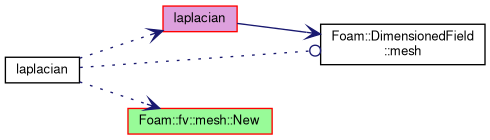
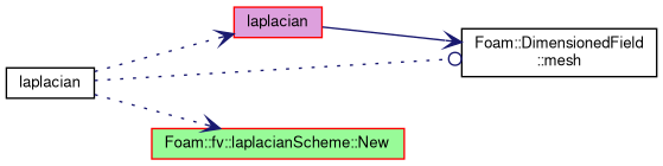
  digraph {
    rankdir=LR
    node [color=black fillcolor=white fontname=FreeSans fontsize=10 shape=record style=filled]
    edge [color=midnightblue fontname=FreeSans fontsize=10 labelfontname=FreeSans labelfontsize=10 style=dotted arrowhead=vee]
    n1 [fontcolor=black height=0.2 label=laplacian width=0.4]
    n2 [color=red height=0.2 label=laplacian width=0.4 fillcolor=plum]
    n3 [height=0.2 label="Foam::DimensionedField\l::mesh" width=0.4]
-   n4 [color=red height=0.2 label="Foam::fv::mesh::New" width=0.4 fillcolor=palegreen]
+   n4 [color=red height=0.2 label="Foam::fv::laplacianScheme::New" width=0.4 fillcolor=palegreen]
    n1 -> n2
    n1 -> n3 [arrowhead=odot]
    n1 -> n4
    n2 -> n3 [style=solid]
  }
